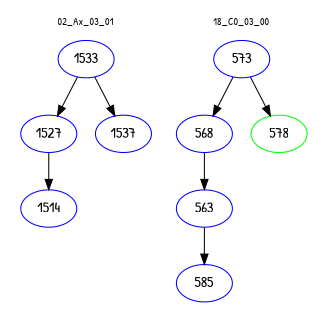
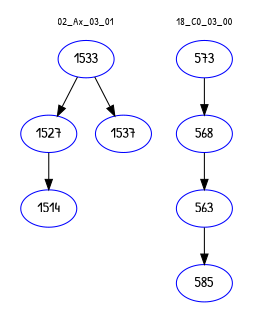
  digraph {
    fontname="Patrick Hand"
    node [color=blue fontname="Patrick Hand"]
    edge [color=black fontname="Patrick Hand"]
    n1 [label=1533]
    n2 [label=1527]
    n3 [label=1537]
    n4 [label=1514]
    n5 [label=568]
    n6 [label=563]
    n7 [label=573]
    n8 [label=585]
-   n9 [color=green label=578]
    subgraph cluster_1 {
      color=white
      fontsize=10
      label="02_Ax_03_01"
      n1
      n2
      n3
      n4
    }
    subgraph cluster_2 {
      color=white
      fontsize=10
      label="18_C0_03_00"
      n5
      n6
      n7
      n8
-     n9
    }
    n1 -> n2
    n1 -> n3
    n2 -> n4
    n5 -> n6
    n6 -> n8
    n7 -> n5
-   n7 -> n9
  }
